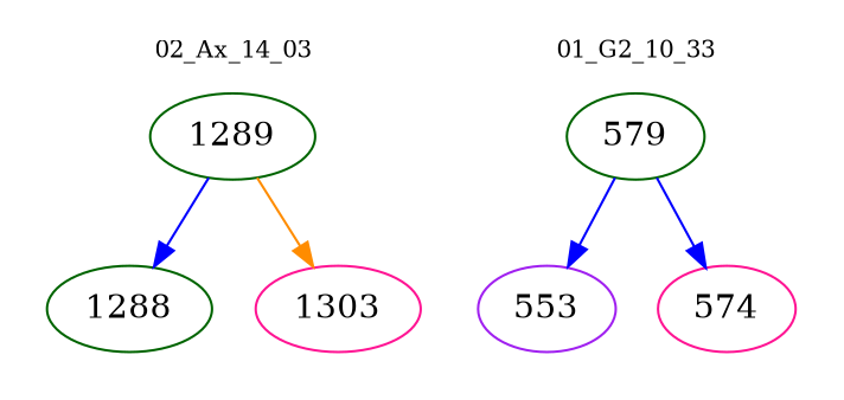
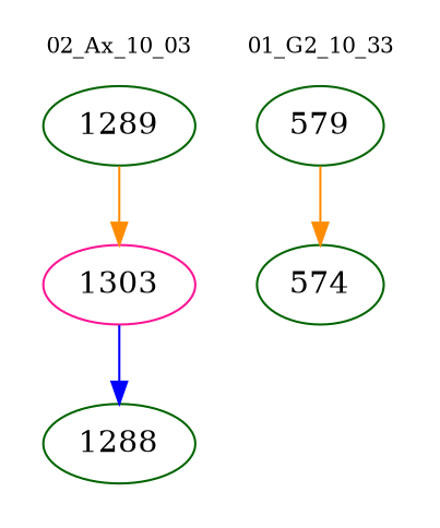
  digraph {
    node [color=darkgreen]
    edge [color=blue]
    n1 [label=1289]
    n2 [label=1288]
    n3 [color=deeppink label=1303]
    n4 [label=579]
-   n5 [color=purple label=553]
-   n6 [color=deeppink label=574]
+   n6 [label=574]
    subgraph cluster_1 {
      color=white
      fontsize=10
-     label="02_Ax_14_03"
+     label="02_Ax_10_03"
      n1
      n2
      n3
    }
    subgraph cluster_2 {
      color=white
      fontsize=10
      label="01_G2_10_33"
      n4
-     n5
      n6
    }
-   n1 -> n2
+   n3 -> n2
    n1 -> n3 [color=darkorange]
-   n4 -> n5
-   n4 -> n6
+   n4 -> n6 [color=darkorange]
  }
